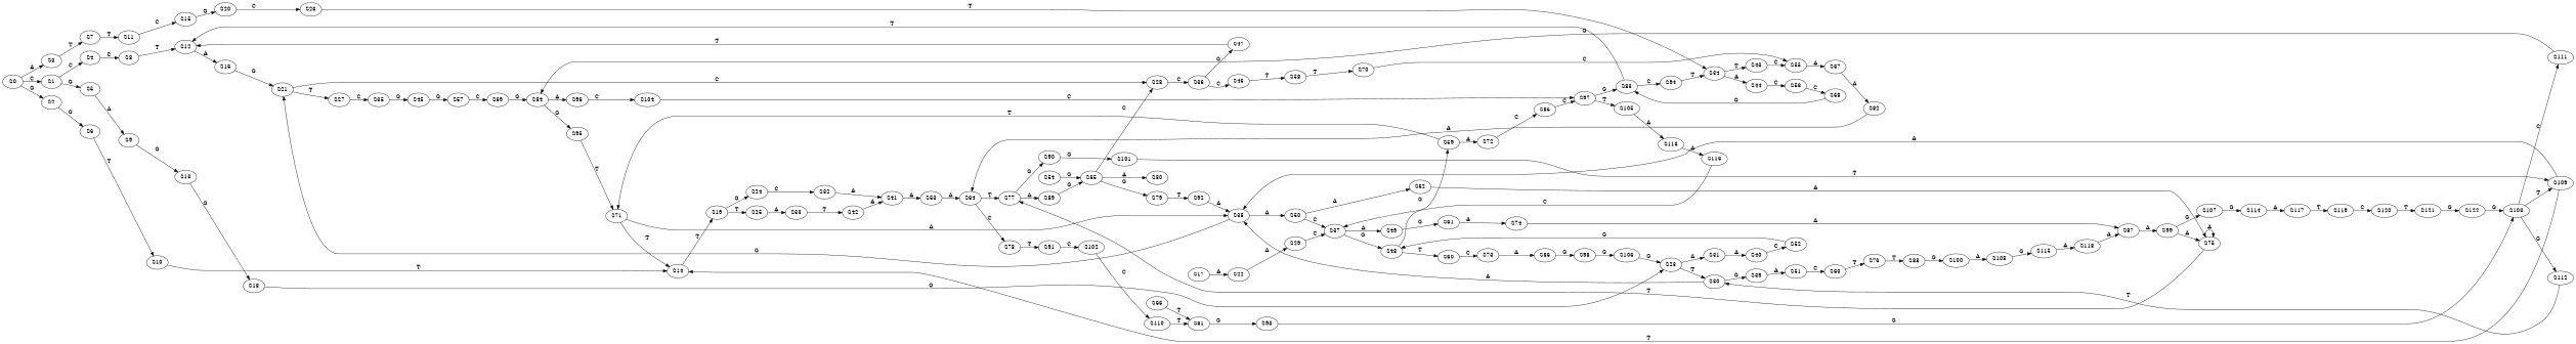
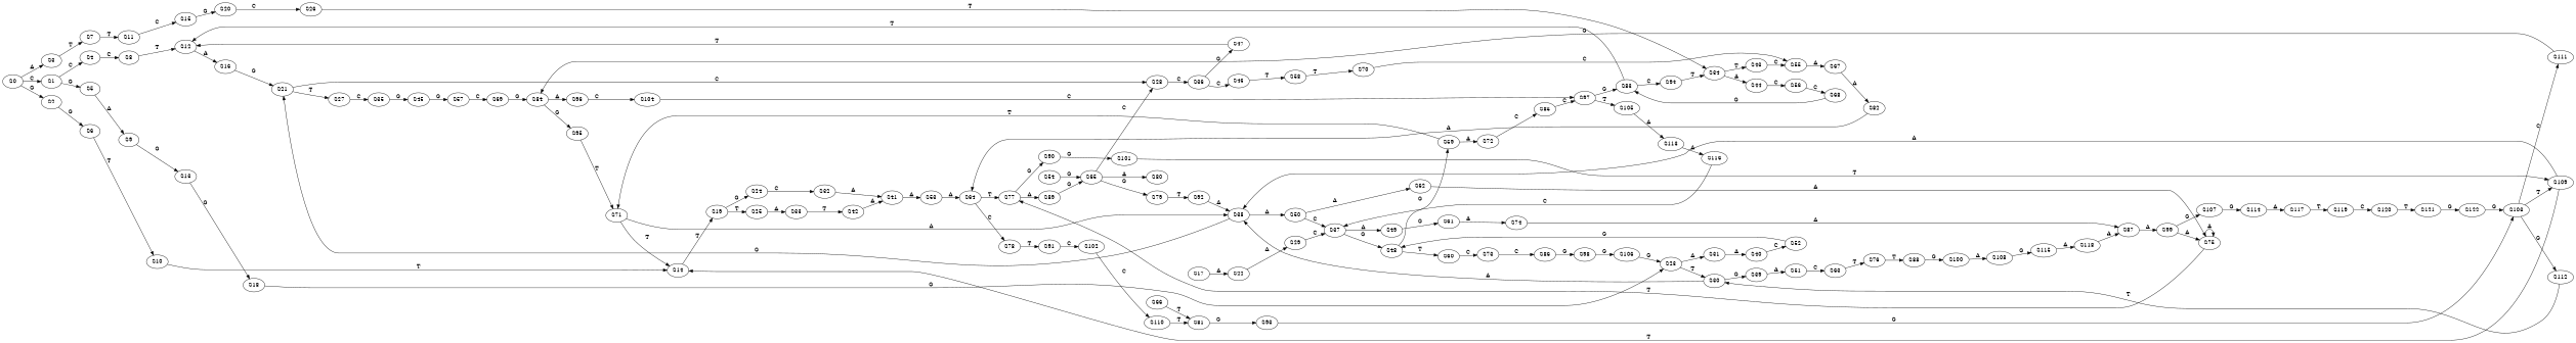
  strict digraph {
    rankdir=LR
    S0
    S1
    S2
    S3
    S4
    S5
    S6
    S7
    S8
    S9
    S10
    S11
    S12
    S13
    S14
    S15
    S16
    S18
    S19
    S20
    S21
    S17
    S22
    S23
    S24
    S25
    S26
    S27
    S28
    S29
    S30
    S31
    S32
    S33
    S34
    S35
    S36
    S37
    S38
    S39
    S40
    S41
    S42
    S43
    S44
    S45
    S46
    S47
    S48
    S49
    S50
    S51
    S52
    S53
    S55
    S56
    S57
    S58
    S59
    S60
    S61
    S62
    S63
    S64
    S54
    S65
    S67
    S68
    S69
    S70
    S71
    S72
    S73
    S74
    S75
    S76
    S77
    S78
    S79
    S80
    S66
    S81
    S82
    S83
    S84
    S85
    S86
    S87
    S88
    S89
    S90
    S91
    S92
    S93
    S94
    S95
    S96
    S97
    S98
    S99
    S100
    S101
    S102
    S103
    S104
    S105
    S106
    S107
    S108
    S109
    S110
    S111
    S112
    S113
    S114
    S115
    S116
    S117
    S118
    S119
    S120
    S121
    S122
    S0 -> S1 [label=C]
    S0 -> S2 [label=G]
    S0 -> S3 [label=A]
    S1 -> S4 [label=C]
    S1 -> S5 [label=G]
    S2 -> S6 [label=G]
    S3 -> S7 [label=T]
    S4 -> S8 [label=C]
    S5 -> S9 [label=A]
    S6 -> S10 [label=T]
    S7 -> S11 [label=T]
    S8 -> S12 [label=T]
    S9 -> S13 [label=G]
    S10 -> S14 [label=T]
    S11 -> S15 [label=C]
    S12 -> S16 [label=A]
    S13 -> S18 [label=G]
    S14 -> S19 [label=T]
    S15 -> S20 [label=G]
    S16 -> S21 [label=G]
    S18 -> S23 [label=G]
    S19 -> S24 [label=G]
    S19 -> S25 [label=T]
    S20 -> S26 [label=C]
    S21 -> S27 [label=T]
    S21 -> S28 [label=C]
    S17 -> S22 [label=A]
    S22 -> S29 [label=A]
    S23 -> S30 [label=T]
    S23 -> S31 [label=A]
    S24 -> S32 [label=C]
    S25 -> S33 [label=A]
    S26 -> S34 [label=T]
    S27 -> S35 [label=C]
    S28 -> S36 [label=C]
    S29 -> S37 [label=C]
    S30 -> S38 [label=A]
    S30 -> S39 [label=G]
    S31 -> S40 [label=A]
    S32 -> S41 [label=A]
    S33 -> S42 [label=T]
    S34 -> S43 [label=T]
    S34 -> S44 [label=A]
    S35 -> S45 [label=G]
    S36 -> S46 [label=C]
    S36 -> S47 [label=G]
    S37 -> S48 [label=G]
    S37 -> S49 [label=A]
    S38 -> S21 [label=G]
    S38 -> S50 [label=A]
    S39 -> S51 [label=A]
    S40 -> S52 [label=C]
    S41 -> S53 [label=A]
    S42 -> S41 [label=A]
    S43 -> S55 [label=C]
    S44 -> S56 [label=C]
    S45 -> S57 [label=G]
    S46 -> S58 [label=T]
    S47 -> S12 [label=T]
    S48 -> S59 [label=G]
    S48 -> S60 [label=T]
    S49 -> S61 [label=G]
    S50 -> S37 [label=C]
    S50 -> S62 [label=A]
    S51 -> S63 [label=C]
    S52 -> S48 [label=G]
    S53 -> S64 [label=A]
    S55 -> S67 [label=A]
    S56 -> S68 [label=C]
    S57 -> S69 [label=C]
    S58 -> S70 [label=T]
    S59 -> S71 [label=T]
    S59 -> S72 [label=A]
    S60 -> S73 [label=C]
    S61 -> S74 [label=A]
    S62 -> S75 [label=A]
    S63 -> S76 [label=T]
    S64 -> S77 [label=T]
    S64 -> S78 [label=C]
    S54 -> S65 [label=G]
    S65 -> S28 [label=C]
    S65 -> S79 [label=G]
    S65 -> S80 [label=A]
    S67 -> S82 [label=A]
    S68 -> S83 [label=G]
    S69 -> S84 [label=G]
    S70 -> S55 [label=C]
    S71 -> S14 [label=T]
    S71 -> S38 [label=A]
    S72 -> S85 [label=C]
-   S73 -> S86 [label=A]
+   S73 -> S86 [label=C]
    S74 -> S87 [label=A]
    S75 -> S75 [label=A]
    S75 -> S77 [label=T]
    S76 -> S88 [label=T]
    S77 -> S89 [label=A]
    S77 -> S90 [label=G]
    S78 -> S91 [label=T]
    S79 -> S92 [label=T]
    S66 -> S81 [label=T]
    S81 -> S93 [label=G]
    S82 -> S64 [label=A]
    S83 -> S12 [label=T]
    S83 -> S94 [label=C]
    S84 -> S95 [label=G]
    S84 -> S96 [label=A]
    S85 -> S97 [label=C]
    S86 -> S98 [label=G]
    S87 -> S99 [label=A]
    S88 -> S100 [label=G]
    S89 -> S65 [label=G]
    S90 -> S101 [label=G]
    S91 -> S102 [label=C]
    S92 -> S38 [label=A]
    S93 -> S103 [label=G]
    S94 -> S34 [label=T]
    S95 -> S71 [label=T]
    S96 -> S104 [label=C]
    S97 -> S83 [label=G]
    S97 -> S105 [label=T]
    S98 -> S106 [label=G]
    S99 -> S75 [label=A]
    S99 -> S107 [label=G]
    S100 -> S108 [label=A]
    S101 -> S109 [label=T]
    S102 -> S110 [label=C]
    S103 -> S109 [label=T]
    S103 -> S111 [label=C]
    S103 -> S112 [label=G]
    S104 -> S97 [label=C]
    S105 -> S113 [label=A]
    S106 -> S23 [label=G]
    S107 -> S114 [label=G]
    S108 -> S115 [label=G]
    S109 -> S14 [label=T]
    S109 -> S38 [label=A]
    S110 -> S81 [label=T]
    S111 -> S84 [label=G]
    S112 -> S30 [label=T]
    S113 -> S116 [label=A]
    S114 -> S117 [label=A]
    S115 -> S118 [label=A]
    S116 -> S37 [label=C]
    S117 -> S119 [label=T]
    S118 -> S87 [label=A]
    S119 -> S120 [label=C]
    S120 -> S121 [label=T]
    S121 -> S122 [label=G]
    S122 -> S103 [label=G]
  }
